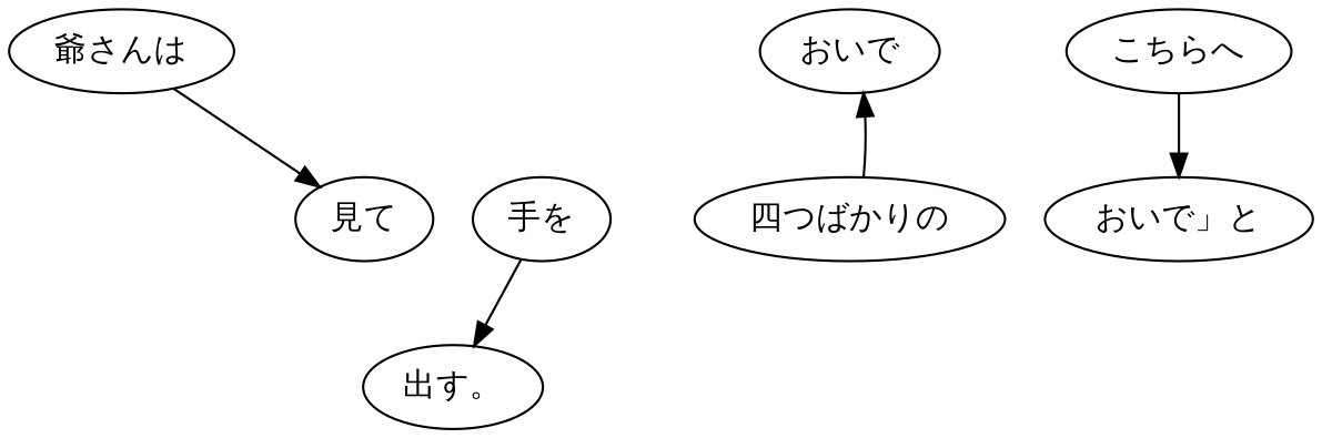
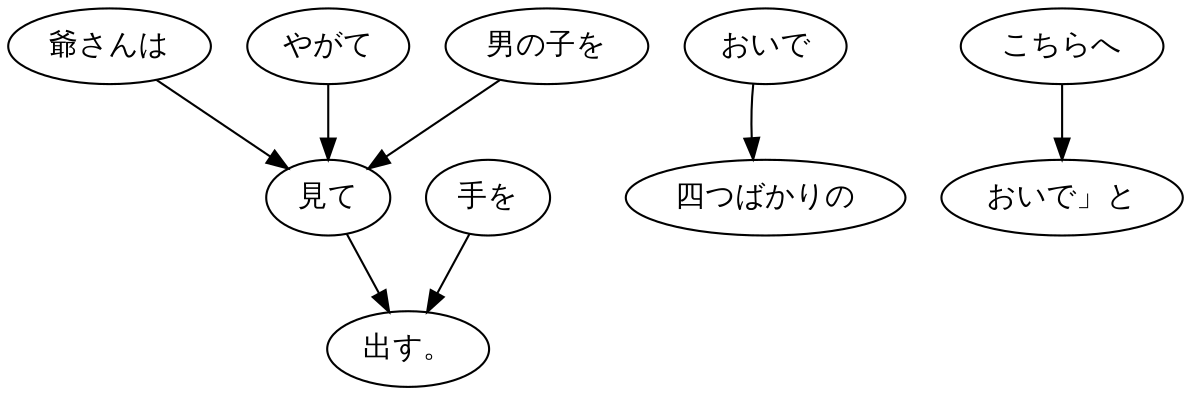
  digraph {
    n1 [label="爺さんは"]
    n2 [label="見て"]
    n3 [label="出す。"]
+   n4 [label="やがて"]
    n5 [label="おいで"]
    n6 [label="四つばかりの"]
+   n7 [label="男の子を"]
    n8 [label="おいで」と"]
    n9 [label="こちらへ"]
    n10 [label="手を"]
    n1 -> n2
-   n6 -> n5
+   n2 -> n3
+   n4 -> n2
+   n5 -> n6
+   n7 -> n2
    n9 -> n8
    n10 -> n3
  }
